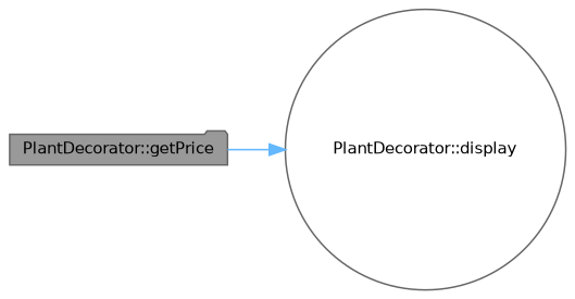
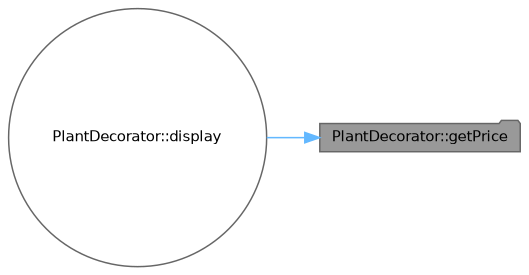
  digraph {
    rankdir=RL
    node [fontname=Helvetica fontsize=10 style=filled]
    n1 [color=gray40 fillcolor=grey60 fontcolor=black height=0.2 label="PlantDecorator::getPrice" shape=folder width=0.4]
    n2 [color=grey40 fillcolor=white height=0.2 label="PlantDecorator::display" shape=circle width=0.4]
-   n2 -> n1 [color=steelblue1 dir=back fontname=Helvetica fontsize=10 labelfontname=Helvetica labelfontsize=10 style=solid]
+   n1 -> n2 [color=steelblue1 dir=back fontname=Helvetica fontsize=10 labelfontname=Helvetica labelfontsize=10 style=solid]
  }
